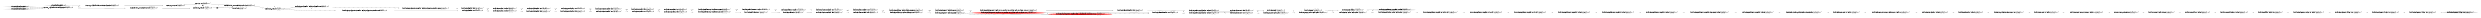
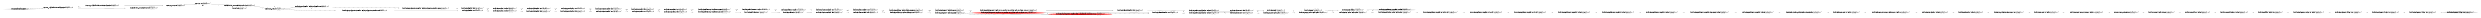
  digraph {
    rankdir=LR
    node [fillcolor=white shape=ellipse style=filled]
    edge [style=bold]
    n1 [label="assertThat(config.getJdbcTypeForNull()).isEqualTo(JdbcType.NULL)@@@24@@@['0', '0', '1']"]
    n2 [label="assertThat(config.getLazyLoadTriggerMethods()).isEqualTo((Set<String>)new HashSet<String>(Arrays.asList(\"equals\",\"clone\",\"hashCode\",\"toString\",\"xxx\")))@@@25@@@['0', '0', '1']"]
    n3 [label="assertThat(config.isSafeResultHandlerEnabled()).isFalse()@@@26@@@['0', '0', '1']"]
    n4 [label="assertNull(config.getDefaultStatementTimeout())@@@18@@@['1', '1', '0']"]
    n5 [label="assertNull(config.getDefaultFetchSize())@@@19@@@['1', '1', '0']"]
    n6 [label="assertThat(config.getDefaultFetchSize()).isEqualTo(100)@@@20@@@['0', '0', '1']"]
    n7 [label="assertThat(config.isMapUnderscoreToCamelCase()).isFalse()@@@20@@@['1', '1', '0']"]
    n8 [label="assertThat(config.isMapUnderscoreToCamelCase()).isTrue()@@@21@@@['0', '0', '1']"]
    n9 [label="assertNotNull(config)@@@7@@@['1', '1', '0']"]
    n10 [label="Configuration config = builder.parse()@@@8@@@['1', '1', '1']"]
    n11 [label="assertThat(config.getAutoMappingBehavior()).isEqualTo(AutoMappingBehavior.NONE)@@@9@@@['0', '0', '1']"]
    n12 [label="assertThat(config.getAutoMappingUnknownColumnBehavior()).isEqualTo(AutoMappingUnknownColumnBehavior.NONE)@@@9@@@['1', '1', '0']"]
    n13 [label="assertThat(config.getAutoMappingUnknownColumnBehavior()).isEqualTo(AutoMappingUnknownColumnBehavior.WARNING)@@@10@@@['0', '0', '1']"]
    n14 [label="assertThat(config.getLocalCacheScope()).isEqualTo(LocalCacheScope.SESSION)@@@22@@@['1', '1', '0']"]
    n15 [label="assertThat(config.getJdbcTypeForNull()).isEqualTo(JdbcType.OTHER)@@@23@@@['1', '1', '0']"]
    n16 [fillcolor=red label="assertThat(config.getLazyLoadTriggerMethods()).isEqualTo(new HashSet<>(Arrays.asList(\"equals\",\"clone\",\"hashCode\",\"toString\")))@@@24@@@['0', '1', '0']"]
    n17 [fillcolor=red label="assertThat(config.getLazyLoadTriggerMethods()).isEqualTo((Set<String>)new HashSet<String>(Arrays.asList(\"equals\",\"clone\",\"hashCode\",\"toString\")))@@@24@@@['1', '0', '0']"]
    n18 [label="props.put(\"prop2\",\"cccc\")@@@6@@@['0', '0', '1']"]
    n19 [label="XMLConfigBuilder builder = new XMLConfigBuilder(inputStream,null,props)@@@7@@@['0', '0', '1']"]
    n20 [label="assertNull(config.getLogPrefix())@@@28@@@['1', '1', '0']"]
    n21 [label="assertNull(config.getLogImpl())@@@29@@@['1', '1', '0']"]
    n22 [label="assertThat(config.getLogImpl().getName()).isEqualTo(.getName())@@@30@@@['0', '0', '1']"]
    n23 [label="assertThat(config.getVfsImpl().getName()).isEqualTo(.getName())@@@31@@@['0', '0', '1']"]
    n24 [label="assertNull(config.getConfigurationFactory())@@@30@@@['1', '1', '0']"]
    n25 [label="assertThat(config.isUseColumnLabel()).isFalse()@@@16@@@['0', '0', '1']"]
    n26 [label="assertThat(config.isUseGeneratedKeys()).isTrue()@@@17@@@['0', '0', '1']"]
    n27 [label="assertThat(config.getDefaultExecutorType()).isEqualTo(ExecutorType.BATCH)@@@18@@@['0', '0', '1']"]
    n28 [label="assertThat(config.getDefaultStatementTimeout()).isEqualTo(10)@@@19@@@['0', '0', '1']"]
    n29 [label="assertThat(config.isSafeResultHandlerEnabled()).isTrue()@@@25@@@['1', '1', '0']"]
    n30 [label="assertThat(config.getDefaultScriptingLanuageInstance()).isInstanceOf()@@@27@@@['0', '0', '1']"]
    n31 [label="assertThat(config.getDefaultScriptingLanuageInstance()).isInstanceOf()@@@26@@@['1', '1', '0']"]
    n32 [label="assertThat(config.getTypeHandlerRegistry().getTypeHandler()).isInstanceOf()@@@36@@@['0', '0', '1']"]
    n33 [label="assertThat(config.getTypeHandlerRegistry().getTypeHandler()).isInstanceOf()@@@37@@@['0', '0', '1']"]
    n34 [label="assertThat(config.getTypeHandlerRegistry().getTypeHandler()).isInstanceOf()@@@38@@@['0', '0', '1']"]
-   n35 [label="Configuration config = builder.parse()@@@6@@@['1', '1', '0']"]
    n36 [label="assertThat(config.getProxyFactory()).isInstanceOf()@@@12@@@['0', '0', '1']"]
    n37 [label="assertThat(config.isLazyLoadingEnabled()).isTrue()@@@13@@@['0', '0', '1']"]
    n38 [label="assertThat(config.isAggressiveLazyLoading()).isTrue()@@@14@@@['0', '0', '1']"]
    n39 [label="assertThat(config.isMultipleResultSetsEnabled()).isFalse()@@@15@@@['0', '0', '1']"]
    n40 [label="assertThat(config.isCacheEnabled()).isTrue()@@@10@@@['1', '1', '0']"]
    n41 [label="assertThat(config.isCacheEnabled()).isFalse()@@@11@@@['0', '0', '1']"]
    n42 [label="assertThat(config.getDefaultExecutorType()).isEqualTo(ExecutorType.SIMPLE)@@@17@@@['1', '1', '0']"]
    n43 [label="Environment environment = config.getEnvironment()@@@49@@@['0', '0', '1']"]
    n44 [label="assertThat(environment.getId()).isEqualTo(\"development\")@@@50@@@['0', '0', '1']"]
    n45 [label="assertThat(environment.getDataSource()).isInstanceOf()@@@51@@@['0', '0', '1']"]
    n46 [label="assertThat(config.isCallSettersOnNulls()).isTrue()@@@28@@@['0', '0', '1']"]
    n47 [label="assertThat(config.isCallSettersOnNulls()).isFalse()@@@27@@@['1', '1', '0']"]
    n48 [label="assertThat(config.getLogPrefix()).isEqualTo(\"mybatis_\")@@@29@@@['0', '0', '1']"]
    n49 [label="assertThat(config.getMapperRegistry().getMappers().size()).isEqualTo(4)@@@54@@@['0', '0', '1']"]
    n50 [label="assertThat(config.getMapperRegistry().hasMapper()).isTrue()@@@55@@@['0', '0', '1']"]
    n51 [label="assertThat(config.getMapperRegistry().hasMapper()).isTrue()@@@56@@@['0', '0', '1']"]
    n52 [label="assertThat(config.isSafeRowBoundsEnabled()).isFalse()@@@21@@@['1', '1', '0']"]
    n53 [label="assertThat(config.getLocalCacheScope()).isEqualTo(LocalCacheScope.STATEMENT)@@@23@@@['0', '0', '1']"]
    n54 [label="assertThat(objectFactory.getProperties().getProperty(\"objectFactoryProperty\")).isEqualTo(\"100\")@@@43@@@['0', '0', '1']"]
    n55 [label="assertThat(config.getObjectWrapperFactory()).isInstanceOf()@@@44@@@['0', '0', '1']"]
    n56 [label="assertThat(config.getReflectorFactory()).isInstanceOf()@@@45@@@['0', '0', '1']"]
    n57 [label="assertThat(config.getDatabaseId()).isEqualTo(\"derby\")@@@53@@@['0', '0', '1']"]
    n58 [label="assertThat(environment.getTransactionFactory()).isInstanceOf()@@@52@@@['0', '0', '1']"]
    n59 [label="assertThat(plugin.getProperties().size()).isEqualTo(1)@@@47@@@['0', '0', '1']"]
    n60 [label="assertThat(plugin.getProperties().getProperty(\"pluginProperty\")).isEqualTo(\"100\")@@@48@@@['0', '0', '1']"]
    n61 [label="assertThat(config.isSafeRowBoundsEnabled()).isTrue()@@@22@@@['0', '0', '1']"]
    n62 [label="assertThat(config.getMapperRegistry().hasMapper()).isTrue()@@@57@@@['0', '0', '1']"]
    n63 [label="assertThat(config.getTypeHandlerRegistry().getTypeHandler(,JdbcType.VARCHAR)).isInstanceOf()@@@39@@@['0', '0', '1']"]
    n64 [label="assertThat(config.getTypeHandlerRegistry().getTypeHandler()).isInstanceOf()@@@40@@@['0', '0', '1']"]
    n65 [label="ExamplePlugin plugin = (ExamplePlugin)config.getInterceptors().get(0)@@@46@@@['0', '0', '1']"]
    n66 [label="String resource = \"org/apache/ibatis/builder/MinimalMapperConfig.xml\"@@@3@@@['1', '1', '0']"]
    n67 [label="String resource = \"org/apache/ibatis/builder/CustomizedSettingsMapperConfig.xml\"@@@3@@@['0', '0', '1']"]
    n68 [label="XMLConfigBuilder builder = new XMLConfigBuilder(inputStream)@@@5@@@['1', '1', '0']"]
    n69 [label="Properties props = new Properties()@@@5@@@['0', '0', '1']"]
    n70 [label="assertThat(config.isLazyLoadingEnabled()).isFalse()@@@12@@@['1', '1', '0']"]
    n71 [label="assertThat(config.isAggressiveLazyLoading()).isFalse()@@@13@@@['1', '1', '0']"]
    n72 [label="assertThat(config.isMultipleResultSetsEnabled()).isTrue()@@@14@@@['1', '1', '0']"]
    n73 [fillcolor=lightgray label="assertThat(config.getTypeHandlerRegistry().getTypeHandler()).isInstanceOf()@@@31@@@['1', '1', '0']"]
-   n74 [fillcolor=lightgray label="shouldSuccessfullyLoadMinimalXMLConfigFile['1', '0', '0']" shape=diamond]
    n75 [label="assertThat(config.getConfigurationFactory().getName()).isEqualTo(.getName())@@@32@@@['0', '0', '1']"]
    n76 [label="assertThat(config.isUseColumnLabel()).isTrue()@@@15@@@['1', '1', '0']"]
    n77 [label="assertThat(config.isUseGeneratedKeys()).isFalse()@@@16@@@['1', '1', '0']"]
    n78 [label="assertTrue(config.getTypeAliasRegistry().getTypeAliases().get(\"blog\").equals())@@@34@@@['0', '0', '1']"]
    n79 [label="assertTrue(config.getTypeAliasRegistry().getTypeAliases().get(\"cart\").equals())@@@35@@@['0', '0', '1']"]
    n80 [fillcolor=lightgray label="shouldSuccessfullyLoadMinimalXMLConfigFile['0', '1', '0']" shape=diamond]
    n81 [fillcolor=lightgray label="assertThat(config.getMapperRegistry().hasMapper()).isTrue()@@@58@@@['0', '0', '1']"]
    n82 [label="assertTrue(config.getTypeAliasRegistry().getTypeAliases().get(\"blogauthor\").equals())@@@33@@@['0', '0', '1']"]
    n83 [label="assertThat(config.getProxyFactory()).isInstanceOf()@@@11@@@['1', '1', '0']"]
    n84 [label="ExampleObjectFactory objectFactory = (ExampleObjectFactory)config.getObjectFactory()@@@41@@@['0', '0', '1']"]
    n85 [label="assertThat(objectFactory.getProperties().size()).isEqualTo(1)@@@42@@@['0', '0', '1']"]
-   n86 [fillcolor=lightgray label="shouldSuccessfullyLoadXMLConfigFile['0', '0', '1']" shape=diamond]
    n1 -> n2
    n2 -> n3
    n3 -> n30
    n4 -> n5
    n4 -> n6 [label=0 style=dashed]
    n5 -> n7
    n6 -> n8
    n7 -> n52
    n7 -> n61 [label=0 style=dashed]
    n8 -> n61
    n9 -> n10 [style=solid]
    n9 -> n11 [label=0 style=dashed]
    n10 -> n11
    n10 -> n12
    n10 -> n13 [label=0 style=dashed]
    n11 -> n13
    n12 -> n40
    n13 -> n41
    n14 -> n1 [label=0 style=dashed]
    n14 -> n15
    n15 -> n2 [label=0 style=dashed]
    n15 -> n16
    n15 -> n17
    n16 -> n29
    n17 -> n16 [label=0 style=dashed]
    n17 -> n29
    n18 -> n19
    n19 -> n10
    n20 -> n21 [style=dashed]
    n20 -> n22 [label=0 style=dashed]
    n21 -> n23 [label=0 style=dashed]
    n21 -> n24
    n22 -> n23
    n23 -> n75
    n24 -> n73
    n24 -> n75 [label=0 style=dashed]
    n25 -> n26
    n26 -> n27
    n27 -> n28
    n28 -> n6
    n29 -> n30 [label=0 style=dashed]
    n29 -> n31
    n30 -> n46
    n31 -> n46 [label=0 style=dashed]
    n31 -> n47
    n32 -> n33
    n33 -> n34
    n34 -> n63
-   n35 -> n9
-   n35 -> n9 [label=config style=solid]
    n36 -> n37
    n37 -> n38
    n38 -> n39
    n39 -> n25
    n40 -> n36 [label=0 style=dashed]
    n40 -> n83
    n41 -> n36
    n42 -> n4
    n42 -> n28 [label=0 style=dashed]
    n43 -> n44
    n44 -> n45
    n45 -> n58
    n46 -> n48
    n47 -> n20
    n47 -> n48 [label=0 style=dashed]
    n48 -> n22
    n49 -> n50
    n50 -> n51
    n51 -> n62
    n52 -> n14
    n52 -> n53 [label=0 style=dashed]
    n53 -> n1
    n54 -> n55
    n55 -> n56
    n56 -> n65
    n57 -> n49
    n58 -> n57
    n59 -> n60
    n60 -> n43
    n61 -> n53
    n62 -> n81
    n63 -> n64
    n64 -> n84
    n65 -> n59
    n66 -> n67 [label=0 style=dashed]
    n66 -> n68
    n67 -> n69
-   n68 -> n35
    n69 -> n18
    n69 -> n19 [label=props style=solid]
    n70 -> n38 [label=0 style=dashed]
    n70 -> n71
    n71 -> n39 [label=0 style=dashed]
    n71 -> n72
    n72 -> n25 [label=0 style=dashed]
    n72 -> n76
-   n74 -> n66
    n75 -> n82
    n76 -> n26 [label=0 style=dashed]
    n76 -> n77
    n77 -> n27 [label=0 style=dashed]
    n77 -> n42
    n78 -> n79
    n79 -> n32
    n80 -> n66
    n82 -> n78
    n83 -> n37 [label=0 style=dashed]
    n83 -> n70
    n84 -> n85
    n85 -> n54
-   n86 -> n67
  }
